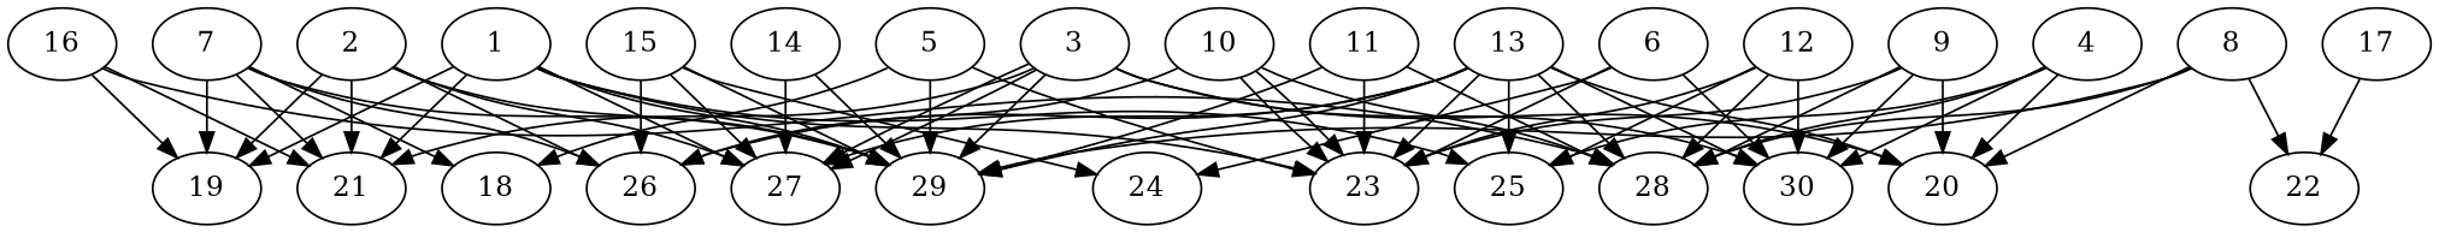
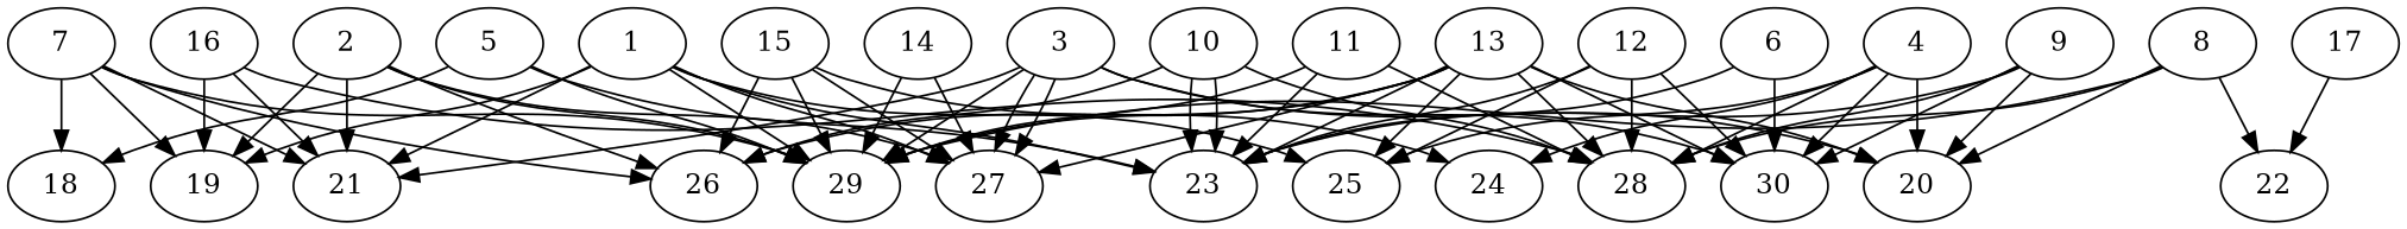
  digraph {
    node [alpha=0.18]
    1 [alpha=0.14 expect_size=12822528]
    19 [alpha=0.08 expect_size=13668352]
    21 [expect_size=26223616]
    23 [expect_size=33152000]
    25 [alpha=0.04 expect_size=40534016]
    27 [alpha=0.11 expect_size=11164672]
    29 [expect_size=46099456]
    30 [alpha=0.04 expect_size=17728512]
    2 [alpha=0.13 expect_size=27523072]
    26 [alpha=0.16 expect_size=31023104]
    3 [alpha=0.02 expect_size=20861952]
    20 [alpha=0.02 expect_size=14760960]
    4 [alpha=0.09 expect_size=41082880]
    24 [alpha=0.06 expect_size=50338816]
    28 [alpha=0.07 expect_size=46404608]
    5 [alpha=0.00 expect_size=29195264]
    18 [alpha=0.20 expect_size=52286464]
    6 [alpha=0.09 expect_size=37133312]
    7 [alpha=0.15 expect_size=12303360]
    8 [alpha=0.04 expect_size=8055808]
    22 [alpha=0.05 expect_size=34473984]
    9 [alpha=0.00 expect_size=41122816]
    10 [alpha=0.05 expect_size=41583616]
    11 [alpha=0.03 expect_size=48973824]
    12 [alpha=0.19 expect_size=35142656]
    13 [alpha=0.07 expect_size=18023424]
    14 [alpha=0.16 expect_size=22179840]
    15 [alpha=0.16 expect_size=42593280]
    16 [alpha=0.12 expect_size=43119616]
    17 [alpha=0.15 expect_size=16526336]
    1 -> 19
    1 -> 21
    1 -> 23
    1 -> 25
    1 -> 27
    1 -> 29
    2 -> 19
    2 -> 21
    2 -> 27
    2 -> 29
    2 -> 26
    3 -> 21
    3 -> 27
    3 -> 27
    3 -> 29
    3 -> 30
    3 -> 20
    4 -> 25
    4 -> 30
    4 -> 20
-   6 -> 24
+   4 -> 24
    4 -> 28
    5 -> 23
    5 -> 29
    5 -> 18
    6 -> 23
    6 -> 30
    7 -> 19
    7 -> 21
    7 -> 29
    7 -> 26
    7 -> 18
    8 -> 29
    8 -> 20
    8 -> 28
    8 -> 22
    9 -> 23
    9 -> 30
    9 -> 20
    9 -> 28
    10 -> 23
    10 -> 23
    10 -> 26
    10 -> 28
    11 -> 23
    11 -> 29
    11 -> 28
    12 -> 23
    12 -> 25
    12 -> 30
    12 -> 28
    13 -> 23
    13 -> 25
    13 -> 27
    13 -> 29
    13 -> 30
    13 -> 26
    13 -> 20
    13 -> 28
    14 -> 27
    14 -> 29
    15 -> 27
    15 -> 29
    15 -> 26
    15 -> 24
    16 -> 19
    16 -> 21
    16 -> 28
    17 -> 22
  }
